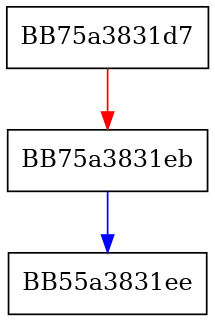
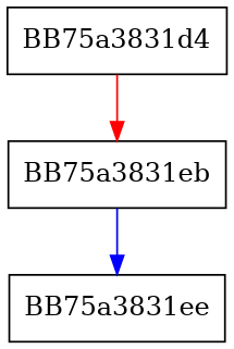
  digraph {
    splines=ortho
    node [shape=box]
-   BB75a3831d4 [label=BB75a3831d7]
+   BB75a3831d4
    BB75a3831eb
-   BB75a3831ee [label=BB55a3831ee]
+   BB75a3831ee
    BB75a3831d4 -> BB75a3831eb [color=red]
    BB75a3831eb -> BB75a3831ee [color=blue]
  }
